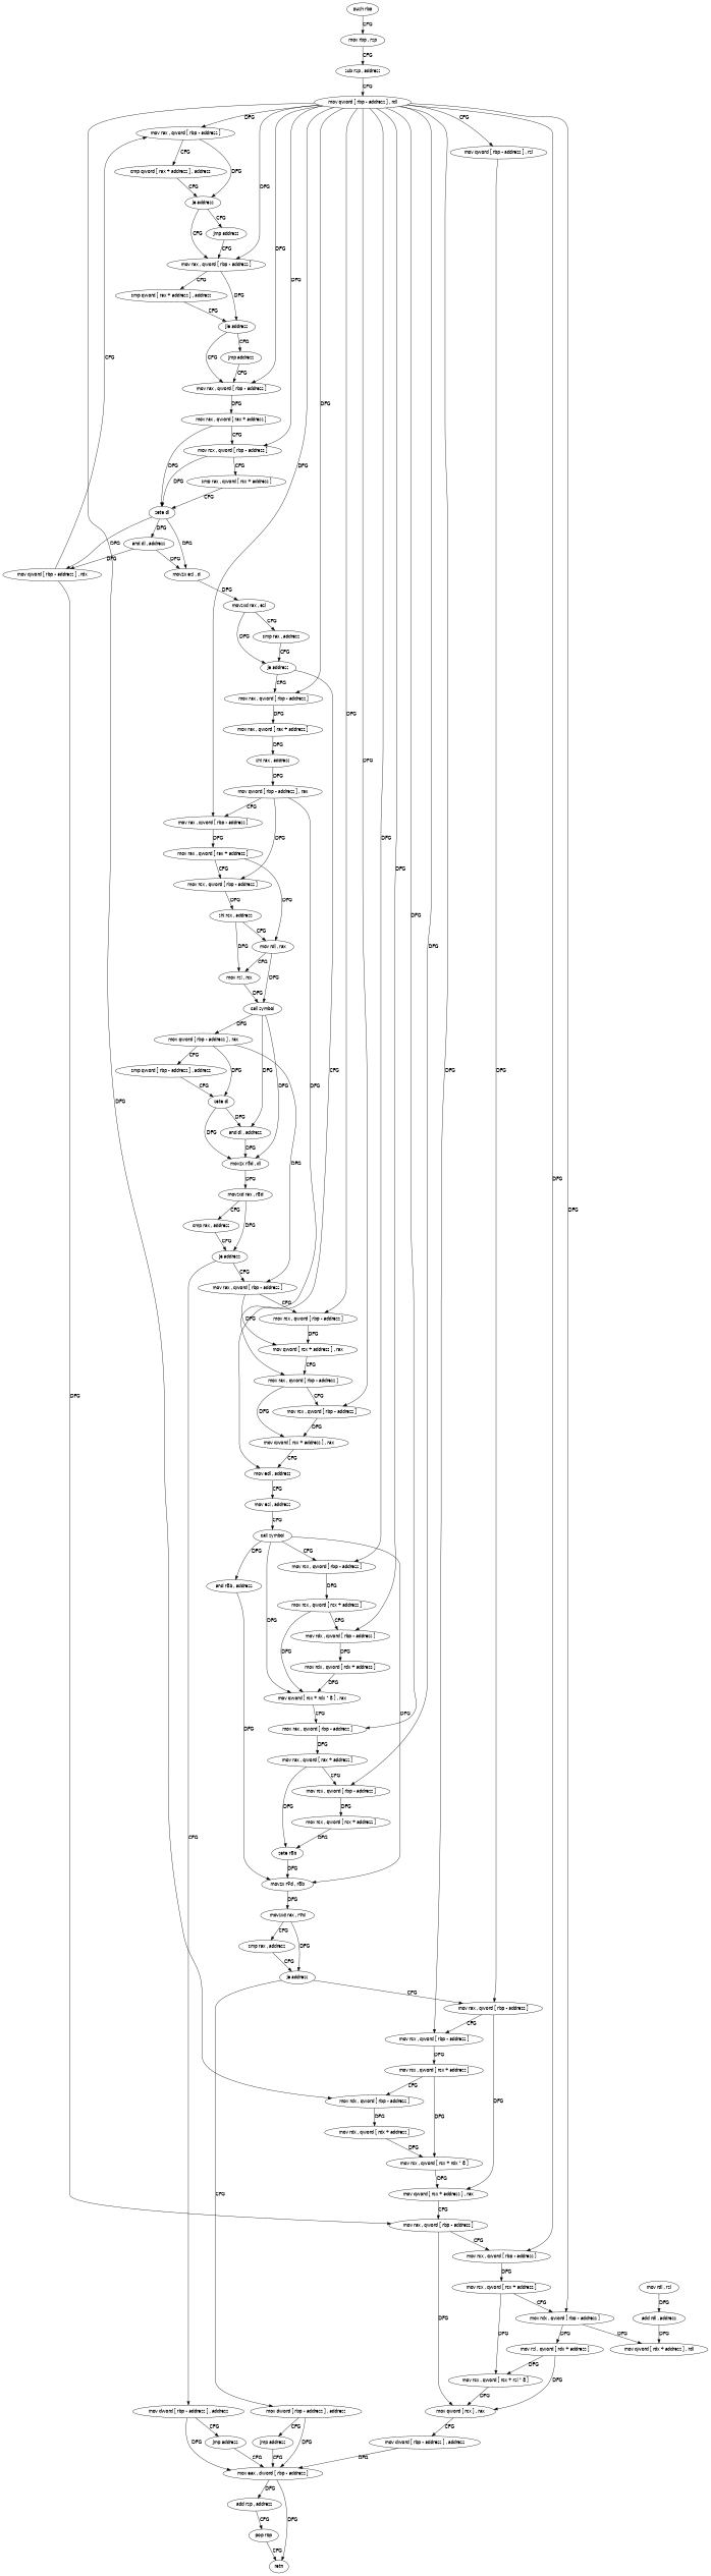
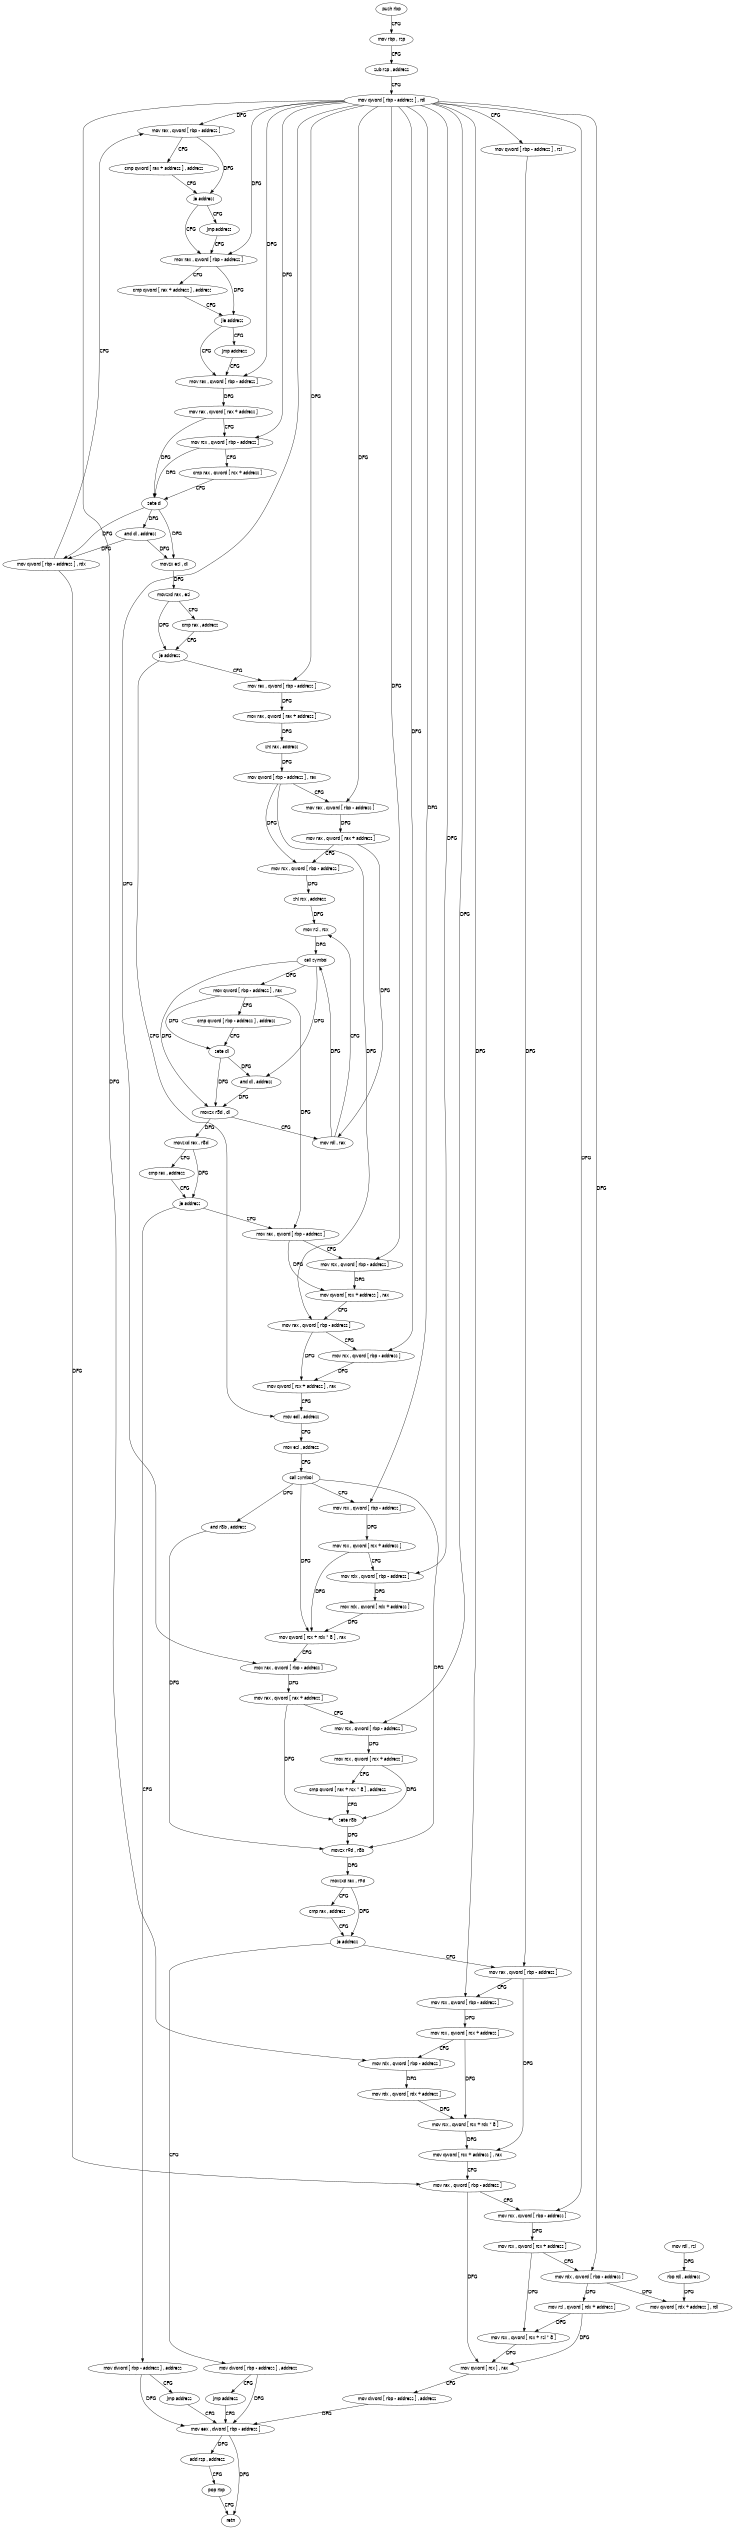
  digraph {
    fontname=Lato
    node [fontname=Lato]
    edge [fontname=Lato]
    n1 [label="push rbp"]
    n2 [label="mov rbp , rsp"]
    n3 [label="sub rsp , address"]
    n4 [label="mov qword [ rbp - address ] , rdi"]
    n5 [label="mov qword [ rbp - address ] , rsi"]
    n6 [label="mov rax , qword [ rbp - address ]"]
    n7 [label="mov rax , qword [ rbp - address ]"]
    n8 [label="mov rax , qword [ rbp - address ]"]
    n9 [label="mov rcx , qword [ rbp - address ]"]
    n10 [label="mov rax , qword [ rbp - address ]"]
    n11 [label="mov rcx , qword [ rbp - address ]"]
    n12 [label="mov rdx , qword [ rbp - address ]"]
    n13 [label="mov rax , qword [ rbp - address ]"]
    n14 [label="mov rcx , qword [ rbp - address ]"]
    n15 [label="mov rax , qword [ rbp - address ]"]
    n16 [label="mov rcx , qword [ rbp - address ]"]
    n17 [label="mov rdx , qword [ rbp - address ]"]
    n18 [label="mov rcx , qword [ rbp - address ]"]
    n19 [label="mov rdx , qword [ rbp - address ]"]
    n20 [label="mov rcx , qword [ rbp - address ]"]
    n21 [label="mov rcx , qword [ rbp - address ]"]
    n22 [label="mov rax , qword [ rbp - address ]"]
    n23 [label="cmp qword [ rax + address ] , address"]
    n24 [label="je address"]
    n25 [label="cmp qword [ rax + address ] , address"]
    n26 [label="jle address"]
    n27 [label="mov rax , qword [ rax + address ]"]
    n28 [label="sete dl"]
    n29 [label="cmp rax , qword [ rcx + address ]"]
    n30 [label="mov rax , qword [ rax + address ]"]
    n31 [label="mov rcx , qword [ rcx + address ]"]
    n32 [label="mov rdx , qword [ rdx + address ]"]
    n33 [label="mov rax , qword [ rax + address ]"]
    n34 [label="mov rcx , qword [ rcx + address ]"]
    n35 [label="mov rax , qword [ rax + address ]"]
    n36 [label="mov rcx , qword [ rcx + address ]"]
    n37 [label="mov rdx , qword [ rdx + address ]"]
    n38 [label="mov rcx , qword [ rcx + address ]"]
    n39 [label="mov rsi , qword [ rdx + address ]"]
    n40 [label="mov qword [ rdx + address ] , rdi"]
    n41 [label="mov qword [ rcx + address ] , rax"]
    n42 [label="mov qword [ rcx + address ] , rax"]
    n43 [label="mov qword [ rbp - address ] , rdx"]
    n44 [label="mov rax , qword [ rbp - address ]"]
    n45 [label="mov qword [ rcx + address ] , rax"]
    n46 [label="mov qword [ rcx ] , rax"]
    n47 [label="jmp address"]
    n48 [label="jmp address"]
    n49 [label="and dl , address"]
    n50 [label="movzx esi , dl"]
    n51 [label="movsxd rax , esi"]
    n52 [label="cmp rax , address"]
    n53 [label="je address"]
    n54 [label="mov edi , address"]
    n55 [label="mov esi , address"]
    n56 [label="call symbol"]
    n57 [label="shl rax , address"]
    n58 [label="mov qword [ rcx + rdx * 8 ] , rax"]
    n59 [label="and r8b , address"]
    n60 [label="movzx r9d , r8b"]
    n61 [label="movsxd rax , r9d"]
    n62 [label="sete r8b"]
+   n63 [label="cmp qword [ rax + rcx * 8 ] , address"]
    n64 [label="cmp rax , address"]
    n65 [label="je address"]
    n66 [label="mov dword [ rbp - address ] , address"]
    n67 [label="mov eax , dword [ rbp - address ]"]
    n68 [label="jmp address"]
    n69 [label="add rsp , address"]
    n70 [label=retn]
    n71 [label="mov qword [ rbp - address ] , rax"]
    n72 [label="mov rcx , qword [ rbp - address ]"]
    n73 [label="mov rax , qword [ rbp - address ]"]
    n74 [label="shl rcx , address"]
    n75 [label="mov rdi , rax"]
    n76 [label="mov rsi , rcx"]
    n77 [label="call symbol"]
    n78 [label="mov qword [ rbp - address ] , rax"]
    n79 [label="and dl , address"]
    n80 [label="movzx r5d , dl"]
    n81 [label="cmp qword [ rbp - address ] , address"]
    n82 [label="sete dl"]
    n83 [label="mov rax , qword [ rbp - address ]"]
    n84 [label="movsxd rax , r8d"]
    n85 [label="cmp rax , address"]
    n86 [label="je address"]
    n87 [label="mov dword [ rbp - address ] , address"]
    n88 [label="jmp address"]
    n89 [label="mov rcx , qword [ rcx + rdx * 8 ]"]
    n90 [label="mov dword [ rbp - address ] , address"]
    n91 [label="mov rcx , qword [ rcx + rsi * 8 ]"]
    n92 [label="mov rdi , rsi"]
-   n93 [label="add rdi , address"]
+   n93 [label="rbp rdi , address"]
    n94 [label="pop rbp"]
    n1 -> n2 [label=CFG]
    n2 -> n3 [label=CFG]
    n3 -> n4 [label=CFG]
    n4 -> n5 [label=CFG]
    n4 -> n6 [label=DFG]
    n4 -> n7 [label=DFG]
    n4 -> n8 [label=DFG]
    n4 -> n9 [label=DFG]
    n4 -> n10 [label=DFG]
    n4 -> n11 [label=DFG]
    n4 -> n12 [label=DFG]
    n4 -> n13 [label=DFG]
    n4 -> n14 [label=DFG]
    n4 -> n15 [label=DFG]
    n4 -> n16 [label=DFG]
    n4 -> n17 [label=DFG]
    n4 -> n18 [label=DFG]
    n4 -> n19 [label=DFG]
    n4 -> n20 [label=DFG]
    n4 -> n21 [label=DFG]
    n5 -> n22 [label=DFG]
    n6 -> n23 [label=CFG]
    n6 -> n24 [label=DFG]
    n7 -> n25 [label=CFG]
    n7 -> n26 [label=DFG]
    n8 -> n27 [label=DFG]
    n9 -> n28 [label=DFG]
    n9 -> n29 [label=CFG]
    n10 -> n30 [label=DFG]
    n11 -> n31 [label=DFG]
    n12 -> n32 [label=DFG]
    n13 -> n33 [label=DFG]
    n14 -> n34 [label=DFG]
    n15 -> n35 [label=DFG]
    n16 -> n36 [label=DFG]
    n17 -> n37 [label=DFG]
    n18 -> n38 [label=DFG]
    n19 -> n39 [label=DFG]
    n19 -> n40 [label=DFG]
    n20 -> n41 [label=DFG]
    n21 -> n42 [label=DFG]
    n22 -> n16 [label=CFG]
    n22 -> n45 [label=DFG]
    n23 -> n24 [label=CFG]
    n24 -> n7 [label=CFG]
    n24 -> n47 [label=CFG]
    n25 -> n26 [label=CFG]
    n26 -> n8 [label=CFG]
    n26 -> n48 [label=CFG]
    n27 -> n9 [label=CFG]
    n27 -> n28 [label=DFG]
    n28 -> n43 [label=DFG]
    n28 -> n49 [label=DFG]
    n28 -> n50 [label=DFG]
    n29 -> n28 [label=CFG]
    n30 -> n57 [label=DFG]
    n31 -> n12 [label=CFG]
    n31 -> n58 [label=DFG]
    n32 -> n58 [label=DFG]
    n33 -> n14 [label=CFG]
    n33 -> n62 [label=DFG]
    n34 -> n62 [label=DFG]
+   n34 -> n63 [label=CFG]
    n35 -> n72 [label=CFG]
    n35 -> n75 [label=DFG]
    n36 -> n17 [label=CFG]
    n36 -> n89 [label=DFG]
    n37 -> n89 [label=DFG]
    n38 -> n19 [label=CFG]
    n38 -> n91 [label=DFG]
    n39 -> n46 [label=DFG]
    n39 -> n91 [label=DFG]
    n41 -> n73 [label=CFG]
    n42 -> n54 [label=CFG]
    n43 -> n6 [label=CFG]
    n43 -> n44 [label=DFG]
    n44 -> n18 [label=CFG]
    n44 -> n46 [label=DFG]
    n45 -> n44 [label=CFG]
    n46 -> n90 [label=CFG]
    n47 -> n7 [label=CFG]
    n48 -> n8 [label=CFG]
    n49 -> n43 [label=DFG]
    n49 -> n50 [label=DFG]
    n50 -> n51 [label=DFG]
    n51 -> n52 [label=CFG]
    n51 -> n53 [label=DFG]
    n52 -> n53 [label=CFG]
    n53 -> n10 [label=CFG]
    n53 -> n54 [label=CFG]
    n54 -> n55 [label=CFG]
    n55 -> n56 [label=CFG]
    n56 -> n11 [label=CFG]
    n56 -> n58 [label=DFG]
    n56 -> n59 [label=DFG]
    n56 -> n60 [label=DFG]
    n57 -> n71 [label=DFG]
    n58 -> n13 [label=CFG]
    n59 -> n60 [label=DFG]
    n60 -> n61 [label=DFG]
    n61 -> n64 [label=CFG]
    n61 -> n65 [label=DFG]
    n62 -> n60 [label=DFG]
+   n63 -> n62 [label=CFG]
    n64 -> n65 [label=CFG]
    n65 -> n22 [label=CFG]
    n65 -> n66 [label=CFG]
    n66 -> n67 [label=DFG]
    n66 -> n68 [label=CFG]
    n67 -> n69 [label=DFG]
    n67 -> n70 [label=DFG]
    n68 -> n67 [label=CFG]
    n69 -> n94 [label=CFG]
    n71 -> n15 [label=CFG]
    n71 -> n72 [label=DFG]
    n71 -> n73 [label=DFG]
    n72 -> n74 [label=DFG]
    n73 -> n21 [label=CFG]
    n73 -> n42 [label=DFG]
-   n74 -> n75 [label=CFG]
+   n80 -> n75 [label=CFG]
    n74 -> n76 [label=DFG]
    n75 -> n76 [label=CFG]
    n75 -> n77 [label=DFG]
    n76 -> n77 [label=DFG]
    n77 -> n78 [label=DFG]
    n77 -> n79 [label=DFG]
    n77 -> n80 [label=DFG]
    n78 -> n81 [label=CFG]
    n78 -> n82 [label=DFG]
    n78 -> n83 [label=DFG]
    n79 -> n80 [label=DFG]
    n80 -> n84 [label=DFG]
    n81 -> n82 [label=CFG]
    n82 -> n79 [label=DFG]
    n82 -> n80 [label=DFG]
    n83 -> n20 [label=CFG]
    n83 -> n41 [label=DFG]
    n84 -> n85 [label=CFG]
    n84 -> n86 [label=DFG]
    n85 -> n86 [label=CFG]
    n86 -> n83 [label=CFG]
    n86 -> n87 [label=CFG]
    n87 -> n67 [label=DFG]
    n87 -> n88 [label=CFG]
    n88 -> n67 [label=CFG]
    n89 -> n45 [label=DFG]
    n90 -> n67 [label=DFG]
    n91 -> n46 [label=DFG]
    n92 -> n93 [label=DFG]
    n93 -> n40 [label=DFG]
    n94 -> n70 [label=CFG]
  }
